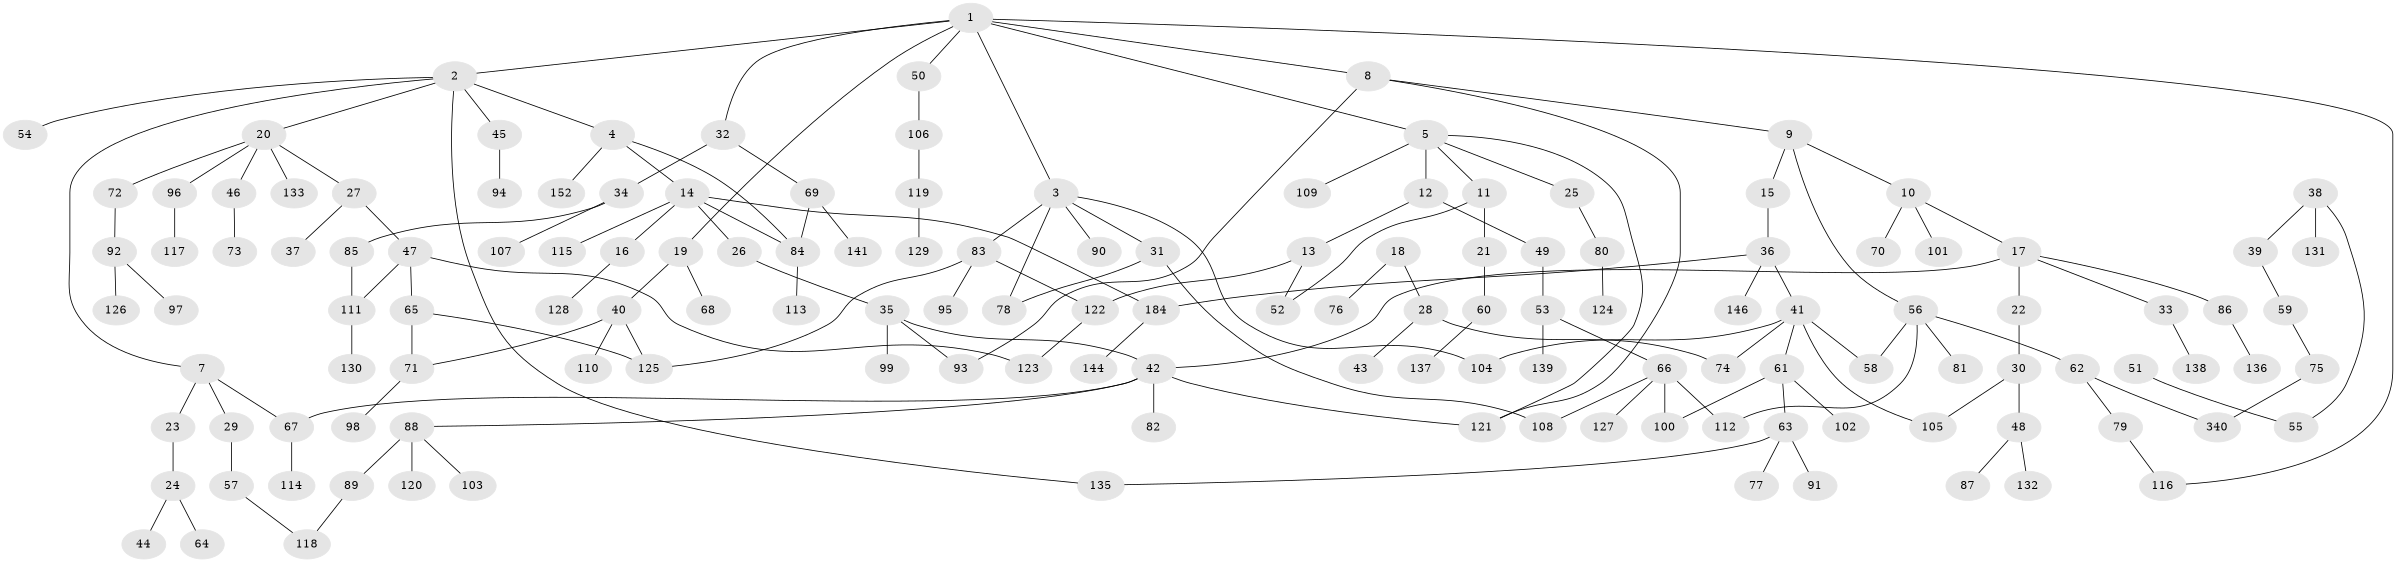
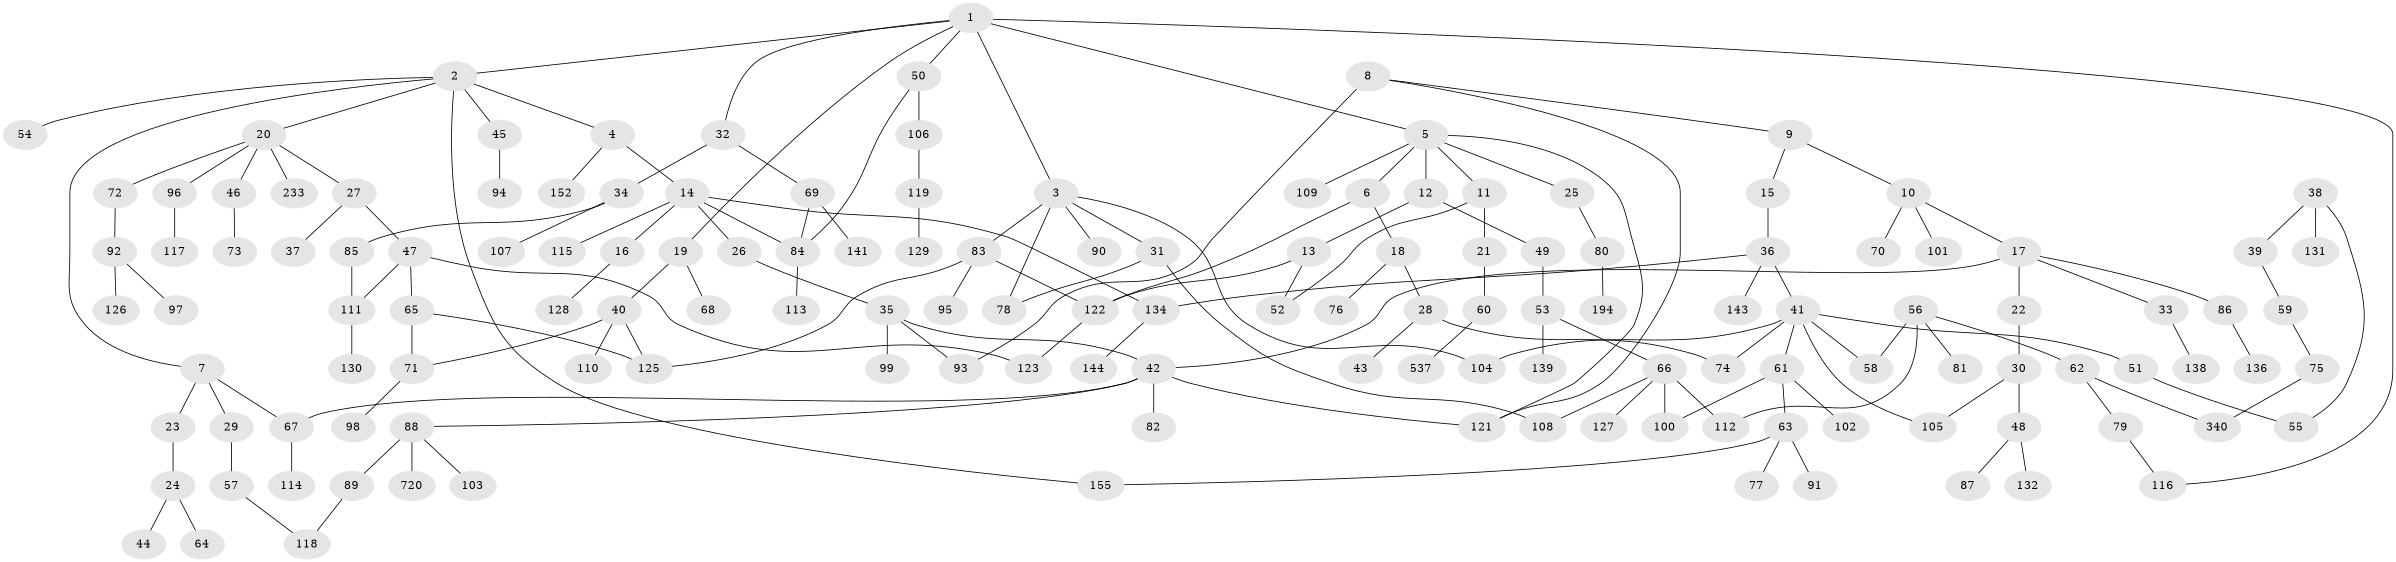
  graph {
    node [color=gray90 style=filled]
    1
    2
    3
    5
    8
    19
    32
    50
    116
    4
    7
    20
    45
    54
-   135
+   135 [label=155]
    31
    78
    83
    90
    104
    12
+   6
    11
    25
    109
    121
    9
    93
    13
    49
    40
    68
    34
    69
    106
    14
    84
    n38 [label=152]
    23
    29
    67
    27
    46
    72
    96
-   133
+   133 [label=233]
    94
    108
    122
    125
    95
    16
    26
    115
-   134 [label=184]
+   134
    113
    18
    21
    52
    80
    28
    76
    123
    24
    57
    38
    39
    55
    131
    114
    10
    15
    56
    17
    70
    101
    36
    58
    62
    81
    112
    22
    33
    42
    86
    60
    53
    128
    35
    144
    41
-   143 [label=146]
+   143
    30
    138
    82
    88
    136
    43
    74
    71
    110
    37
    47
    73
    92
    117
-   137
+   137 [label=537]
    48
    105
    44
    64
-   124
+   124 [label=194]
    99
    65
    111
    118
    87
    132
    85
    107
    141
    51
    61
    59
    75
    98
    63
    100
    102
    89
    103
-   120
+   120 [label=720]
    130
    66
    139
    119
    127
    79
    n139 [label=340]
    77
    91
    97
    126
    129
    1 -- 2
    1 -- 3
    1 -- 5
-   1 -- 8
    1 -- 19
    1 -- 32
    1 -- 50
    1 -- 116
    2 -- 4
    2 -- 7
    2 -- 20
    2 -- 45
    2 -- 54
    2 -- 135
    3 -- 31
    3 -- 78
    3 -- 83
    3 -- 90
    3 -- 104
    5 -- 12
+   5 -- 6
    5 -- 11
    5 -- 25
    5 -- 109
    5 -- 121
    8 -- 121
    8 -- 9
    8 -- 93
    19 -- 40
    19 -- 68
    32 -- 34
    32 -- 69
    50 -- 106
    4 -- 14
-   4 -- 84
+   50 -- 84
    4 -- n38
    7 -- 23
    7 -- 29
    7 -- 67
    20 -- 27
    20 -- 46
    20 -- 72
    20 -- 96
    20 -- 133
    45 -- 94
    31 -- 78
    31 -- 108
    83 -- 122
    83 -- 125
    83 -- 95
    12 -- 13
    12 -- 49
+   6 -- 122
+   6 -- 18
    11 -- 21
    11 -- 52
    25 -- 80
    9 -- 10
    9 -- 15
-   9 -- 56
    13 -- 122
    13 -- 52
    49 -- 53
    40 -- 125
    40 -- 71
    40 -- 110
    34 -- 85
    34 -- 107
    69 -- 84
    69 -- 141
    106 -- 119
    14 -- 84
    14 -- 16
    14 -- 26
    14 -- 115
    14 -- 134
    84 -- 113
    23 -- 24
    29 -- 57
    67 -- 114
    27 -- 37
    27 -- 47
    46 -- 73
    72 -- 92
    96 -- 117
    122 -- 123
    16 -- 128
    26 -- 35
    134 -- 144
    18 -- 28
    18 -- 76
    21 -- 60
    80 -- 124
    28 -- 43
    28 -- 74
    24 -- 44
    24 -- 64
    57 -- 118
    38 -- 39
    38 -- 55
    38 -- 131
    39 -- 59
    10 -- 17
    10 -- 70
    10 -- 101
    15 -- 36
    56 -- 58
    56 -- 62
    56 -- 81
    56 -- 112
    17 -- 22
    17 -- 33
    17 -- 42
    17 -- 86
    36 -- 134
    36 -- 41
    36 -- 143
    62 -- 79
    62 -- n139
    22 -- 30
    33 -- 138
    42 -- 121
    42 -- 67
    42 -- 82
    42 -- 88
    86 -- 136
    60 -- 137
    53 -- 66
    53 -- 139
    35 -- 93
    35 -- 42
    35 -- 99
    41 -- 104
    41 -- 58
    41 -- 74
    41 -- 105
+   41 -- 51
    41 -- 61
    30 -- 48
    30 -- 105
    88 -- 89
    88 -- 103
    88 -- 120
    71 -- 98
    47 -- 123
    47 -- 65
    47 -- 111
    92 -- 97
    92 -- 126
    48 -- 87
    48 -- 132
    65 -- 125
    65 -- 71
    111 -- 130
    85 -- 111
    51 -- 55
    61 -- 63
    61 -- 100
    61 -- 102
    59 -- 75
    75 -- n139
    63 -- 135
    63 -- 77
    63 -- 91
    89 -- 118
    66 -- 108
    66 -- 112
    66 -- 100
    66 -- 127
    119 -- 129
    79 -- 116
  }
